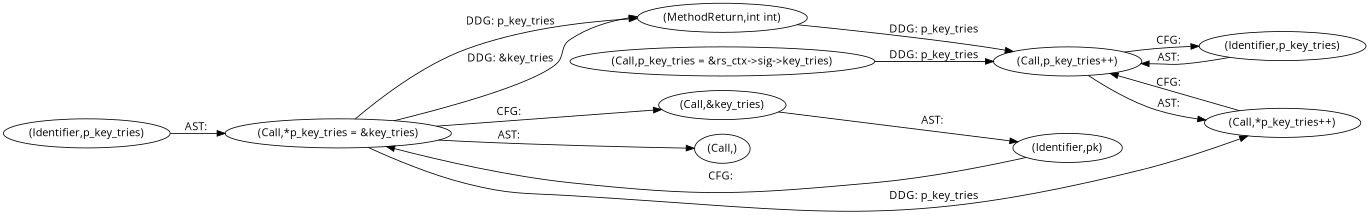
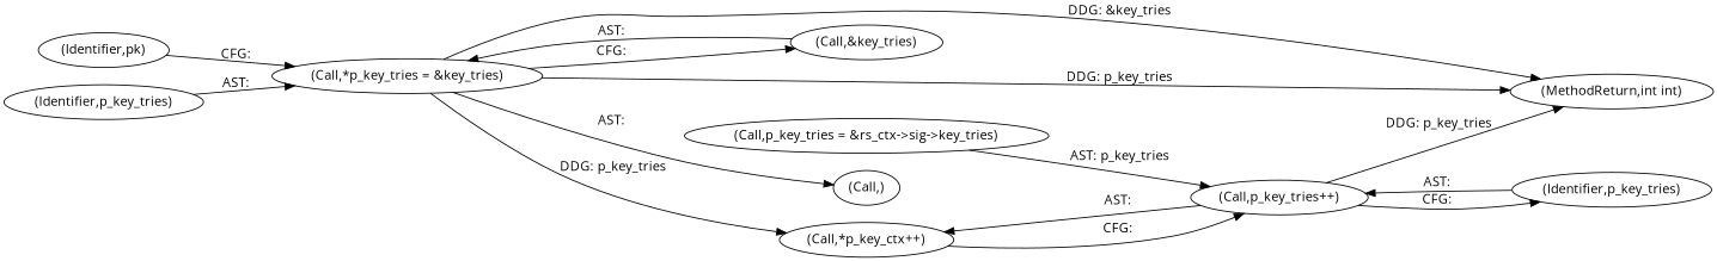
  digraph {
    fontname="Open Sans"
    rankdir=LR
    node [fontname="Open Sans"]
    edge [fontname="Open Sans"]
    n1 [label="(Call,*p_key_tries = &key_tries)"]
    n2 [label="(Call,&key_tries)"]
    n3 [label="(MethodReturn,int int)"]
    n4 [label="(Call,)"]
-   n5 [label="(Call,*p_key_tries++)"]
+   n5 [label="(Call,*p_key_ctx++)"]
    n6 [label="(Call,p_key_tries++)"]
    n7 [label="(Identifier,p_key_tries)"]
    n8 [label="(Identifier,pk)"]
    n9 [label="(Call,p_key_tries = &rs_ctx->sig->key_tries)"]
    n10 [label="(Identifier,p_key_tries)"]
    n1 -> n2 [label="CFG: "]
    n1 -> n3 [label="DDG: p_key_tries"]
    n1 -> n3 [label="DDG: &key_tries"]
    n1 -> n4 [label="AST: "]
    n1 -> n5 [label="DDG: p_key_tries"]
-   n2 -> n8 [label="AST: "]
+   n2 -> n1 [label="AST: "]
    n5 -> n6 [label="CFG: "]
-   n3 -> n6 [label="DDG: p_key_tries"]
+   n6 -> n3 [label="DDG: p_key_tries"]
    n6 -> n5 [label="AST: "]
    n6 -> n7 [label="CFG: "]
    n7 -> n6 [label="AST: "]
    n8 -> n1 [label="CFG: "]
-   n9 -> n6 [label="DDG: p_key_tries"]
+   n9 -> n6 [label="AST: p_key_tries"]
    n10 -> n1 [label="AST: "]
  }
